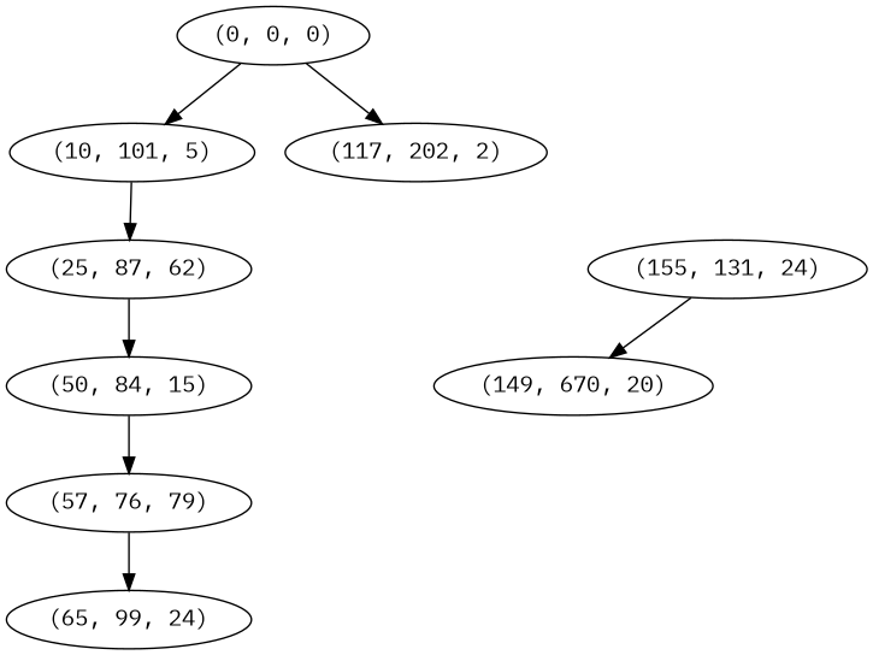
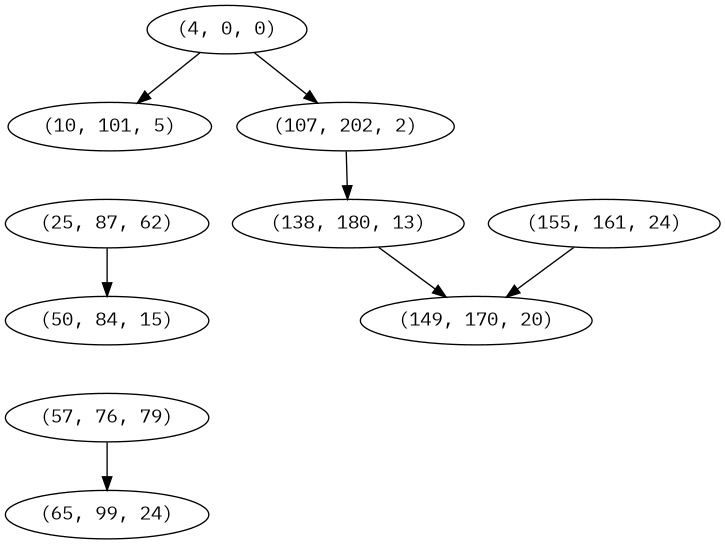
  digraph {
    fontname="IBM Plex Mono"
    node [fontname="IBM Plex Mono"]
    edge [fontname="IBM Plex Mono"]
-   "(0, 0, 0)"
+   "(0, 0, 0)" [label="(4, 0, 0)"]
    "(10, 101, 5)"
-   "(117, 202, 2)"
+   "(117, 202, 2)" [label="(107, 202, 2)"]
    n4 [label="(25, 87, 62)"]
+   "(138, 180, 13)"
    "(50, 84, 15)"
    n7 [label="(57, 76, 79)"]
    n8 [label="(65, 99, 24)"]
-   "(149, 170, 20)" [label="(149, 670, 20)"]
-   "(155, 161, 24)" [label="(155, 131, 24)"]
+   "(149, 170, 20)"
+   "(155, 161, 24)"
    "(0, 0, 0)" -> "(10, 101, 5)"
    "(0, 0, 0)" -> "(117, 202, 2)"
-   "(10, 101, 5)" -> n4
+   "(117, 202, 2)" -> "(138, 180, 13)"
    n4 -> "(50, 84, 15)"
-   "(50, 84, 15)" -> n7
+   "(138, 180, 13)" -> "(149, 170, 20)"
    n7 -> n8
    "(155, 161, 24)" -> "(149, 170, 20)"
  }
